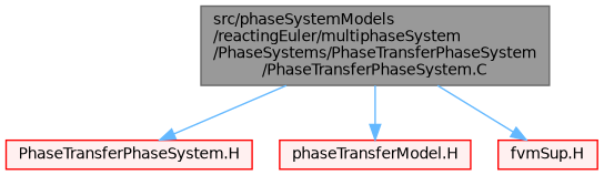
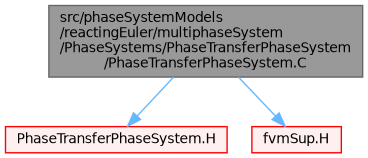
  digraph {
    node [color=red fillcolor="#FFF0F0" fontname=Helvetica fontsize=10 shape=box style=filled]
    edge [color=steelblue1 fontname=Helvetica fontsize=10 labelfontname=Helvetica labelfontsize=10 style=solid]
    n1 [color=gray40 fillcolor=grey60 fontcolor=black height=0.2 label="src/phaseSystemModels\l/reactingEuler/multiphaseSystem\l/PhaseSystems/PhaseTransferPhaseSystem\l/PhaseTransferPhaseSystem.C" width=0.4]
    n2 [height=0.2 label="PhaseTransferPhaseSystem.H" width=0.4]
-   n3 [height=0.2 label="phaseTransferModel.H" width=0.4]
    n4 [height=0.2 label="fvmSup.H" width=0.4]
    n1 -> n2
-   n1 -> n3
    n1 -> n4
  }
